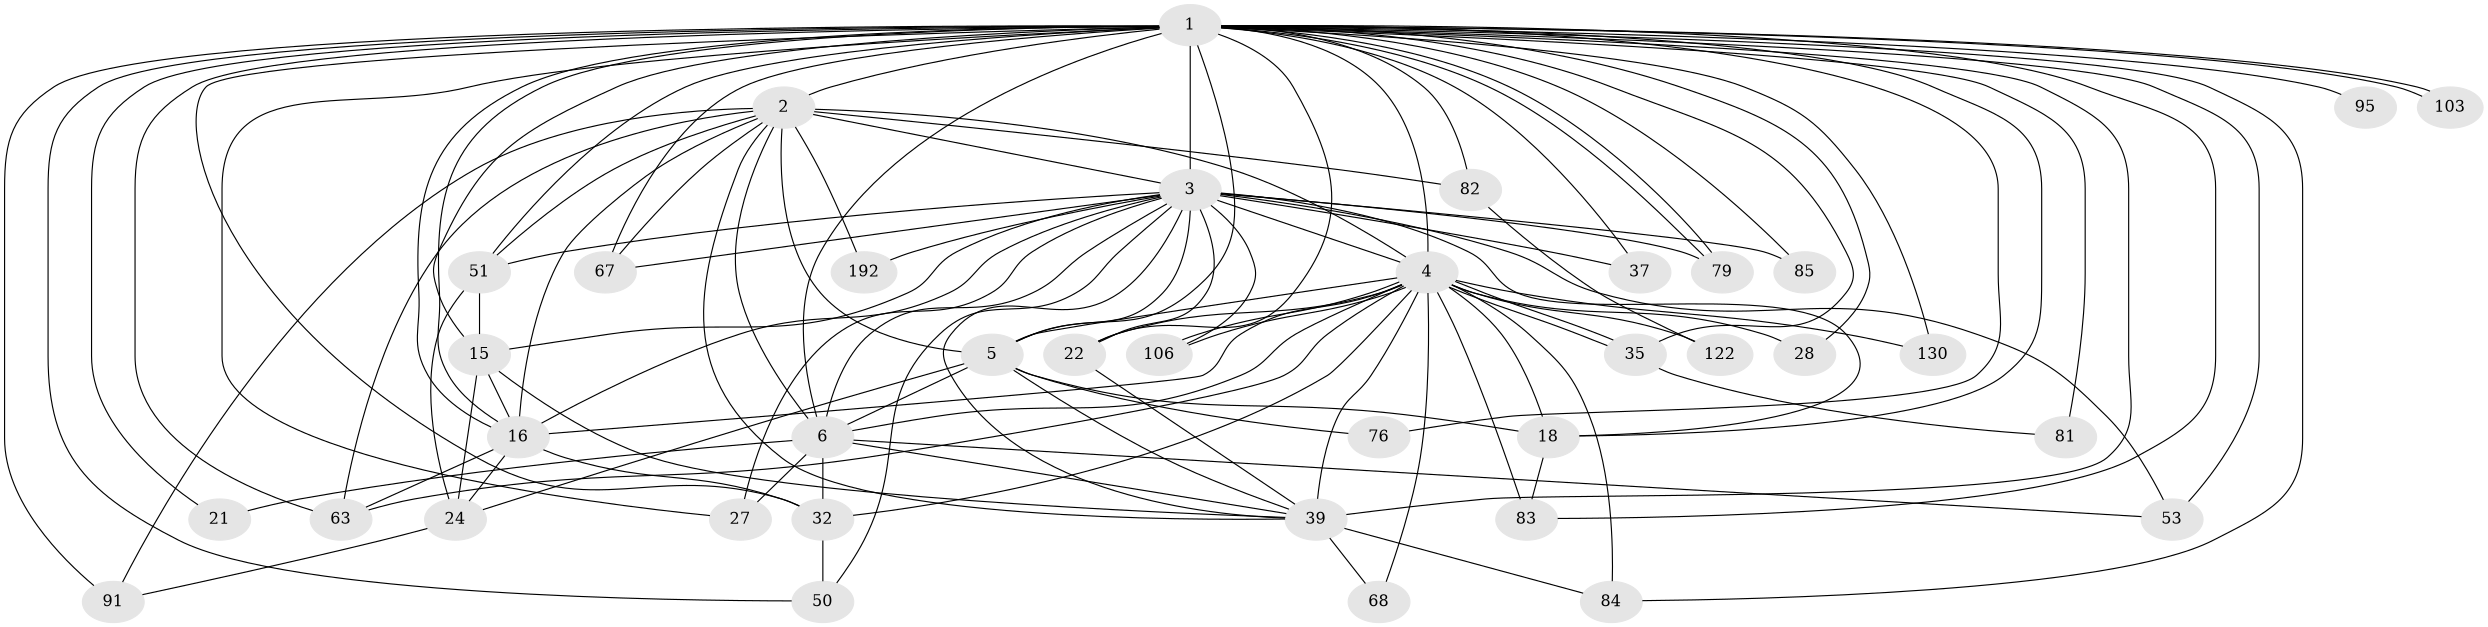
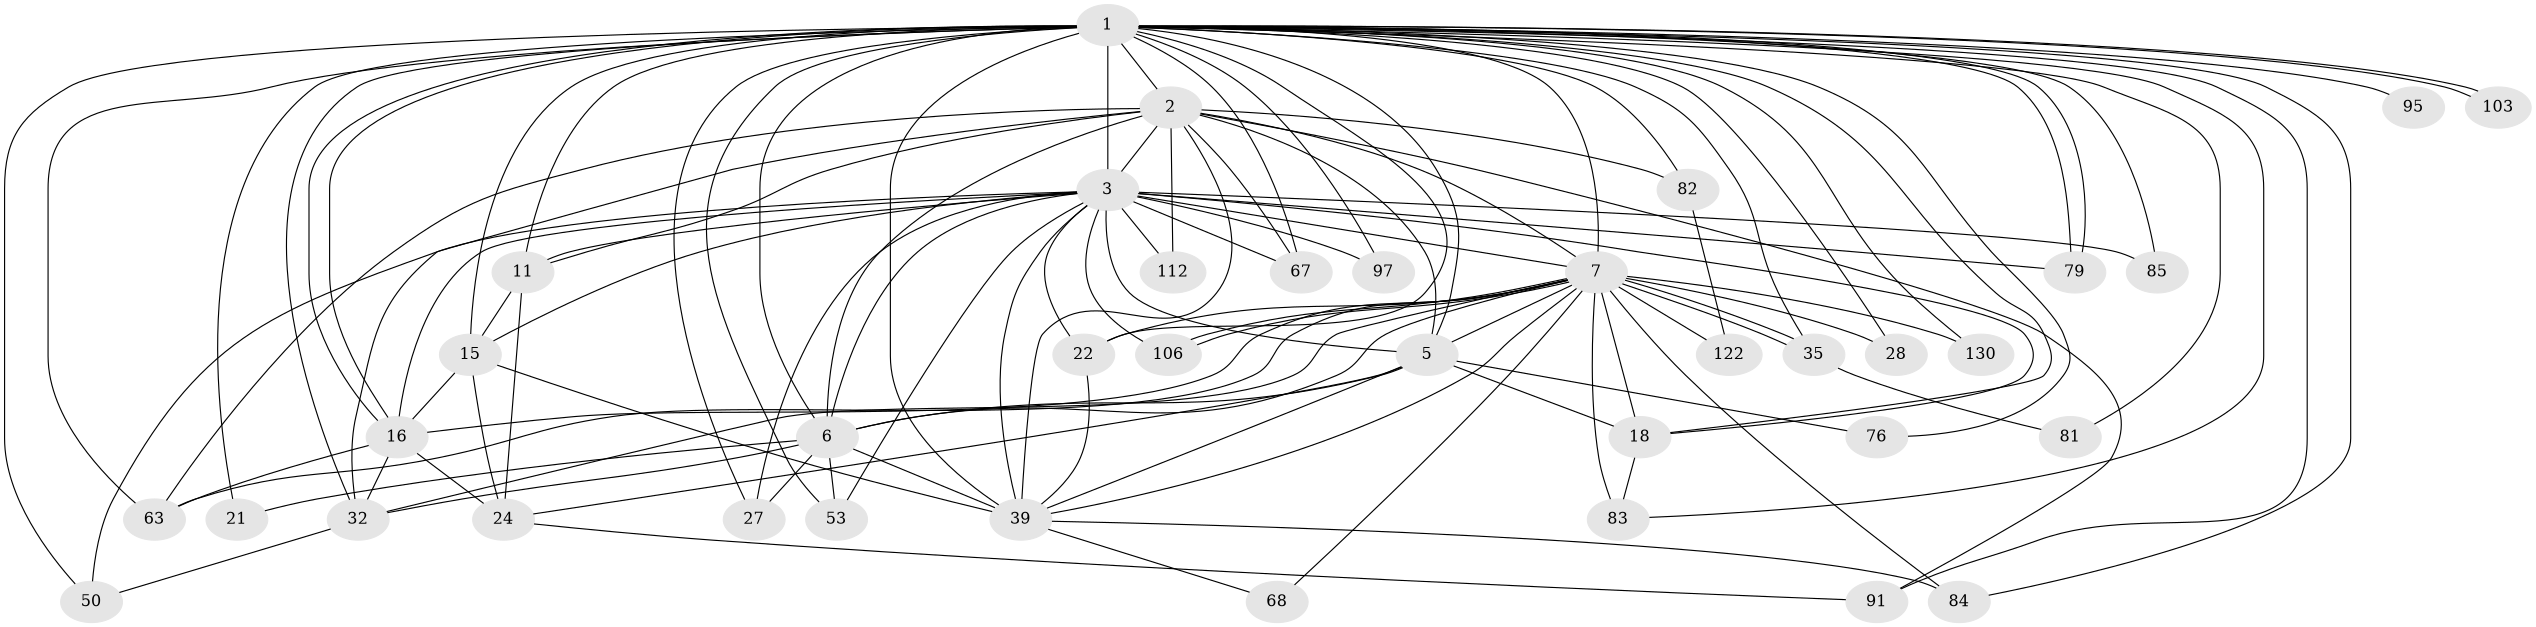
  graph {
    node [color=gray90 style=filled]
    1 [super="+70+8"]
    2
    3 [super="+7+69+10+23+54+52+75"]
-   4
+   4 [label=7]
    5
    6
-   11 [super="+45+34" label=51]
+   11 [super="+45+34"]
    15 [super="+29+87"]
    16 [super="+19+20"]
    18 [super="+115+61+73"]
    21 [super="+43"]
    22 [super="+94"]
    27
    28
    32 [super="+116+46"]
    35 [super="+111+119+71+88"]
-   37
+   37 [label=97]
    39 [super="+47+92+59"]
    50 [super="+109"]
    53 [super="+72"]
    63 [super="+93"]
    67 [super="+113+97"]
    76
    79 [super="+104"]
    81
    82
    83 [super="+128"]
    84
    85
    91 [super="+125"]
    95
    103
    130
-   112 [label=192]
+   112
    106 [super="+117"]
    122
    68
    24
    1 -- 2 [weight=3]
    1 -- 3 [weight=23]
    1 -- 4 [weight=5]
    1 -- 5 [weight=3]
    1 -- 6 [weight=3]
    1 -- 11 [weight=3]
    1 -- 15 [weight=3]
    1 -- 16 [weight=3]
    1 -- 16
    1 -- 18 [weight=2]
    1 -- 21 [weight=2]
    1 -- 22
    1 -- 27
    1 -- 28
    1 -- 32
    1 -- 35 [weight=2]
    1 -- 37
    1 -- 39 [weight=7]
    1 -- 50
    1 -- 53
    1 -- 63
    1 -- 67 [weight=2]
    1 -- 76
    1 -- 79
    1 -- 79
    1 -- 81 [weight=2]
    1 -- 82
    1 -- 83
    1 -- 84
    1 -- 85
    1 -- 91
    1 -- 95 [weight=2]
    1 -- 103
    1 -- 103
    1 -- 130
    2 -- 3 [weight=6]
    2 -- 4
    2 -- 5
    2 -- 6
    2 -- 11
-   2 -- 16
+   2 -- 32
    2 -- 39
    2 -- 63
    2 -- 67
    2 -- 82
    2 -- 91
    2 -- 112
    3 -- 4 [weight=4]
    3 -- 5 [weight=3]
    3 -- 6 [weight=3]
    3 -- 11
    3 -- 15 [weight=4]
    3 -- 16 [weight=2]
    3 -- 18
    3 -- 22
    3 -- 27
    3 -- 37
    3 -- 39 [weight=2]
    3 -- 50
    3 -- 53
    3 -- 67
    3 -- 79
    3 -- 85
    3 -- 112
    3 -- 106
    4 -- 5
    4 -- 6
    4 -- 16
    4 -- 18
    4 -- 22
    4 -- 28
    4 -- 32
    4 -- 35 [weight=2]
    4 -- 35
    4 -- 39 [weight=3]
    4 -- 63
    4 -- 83 [weight=2]
    4 -- 84
    4 -- 130
    4 -- 106
    4 -- 106
    4 -- 122
    4 -- 68
    5 -- 6
    5 -- 18
    5 -- 39
    5 -- 76
    5 -- 24
    6 -- 21
    6 -- 27
    6 -- 32
    6 -- 39
    6 -- 53
    11 -- 15
    11 -- 24
    15 -- 16 [weight=3]
    15 -- 39
    15 -- 24
    16 -- 32
    16 -- 63
    16 -- 24
    18 -- 83
    22 -- 39 [weight=2]
    32 -- 50
    35 -- 81
    39 -- 84
    39 -- 68
    82 -- 122
    24 -- 91
  }
